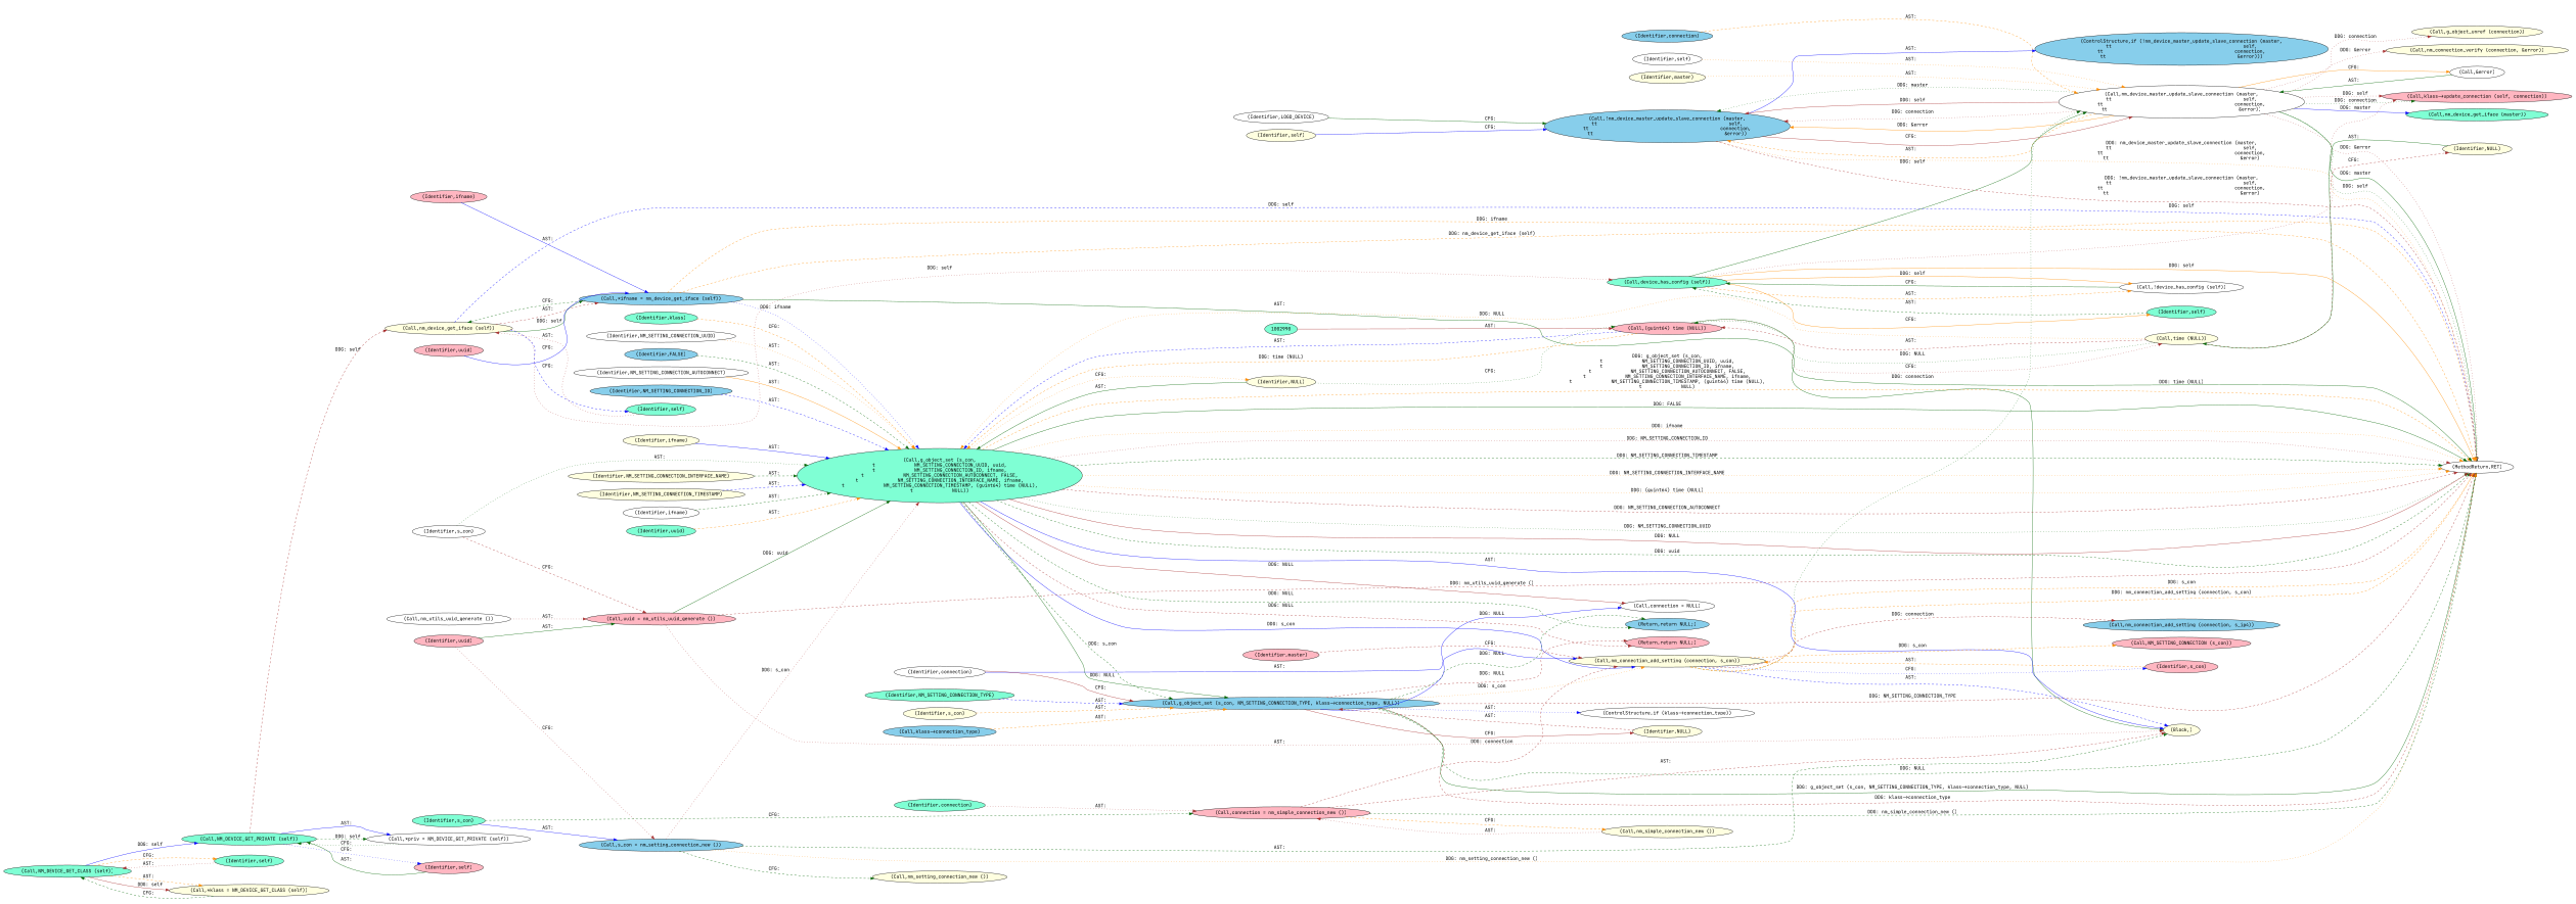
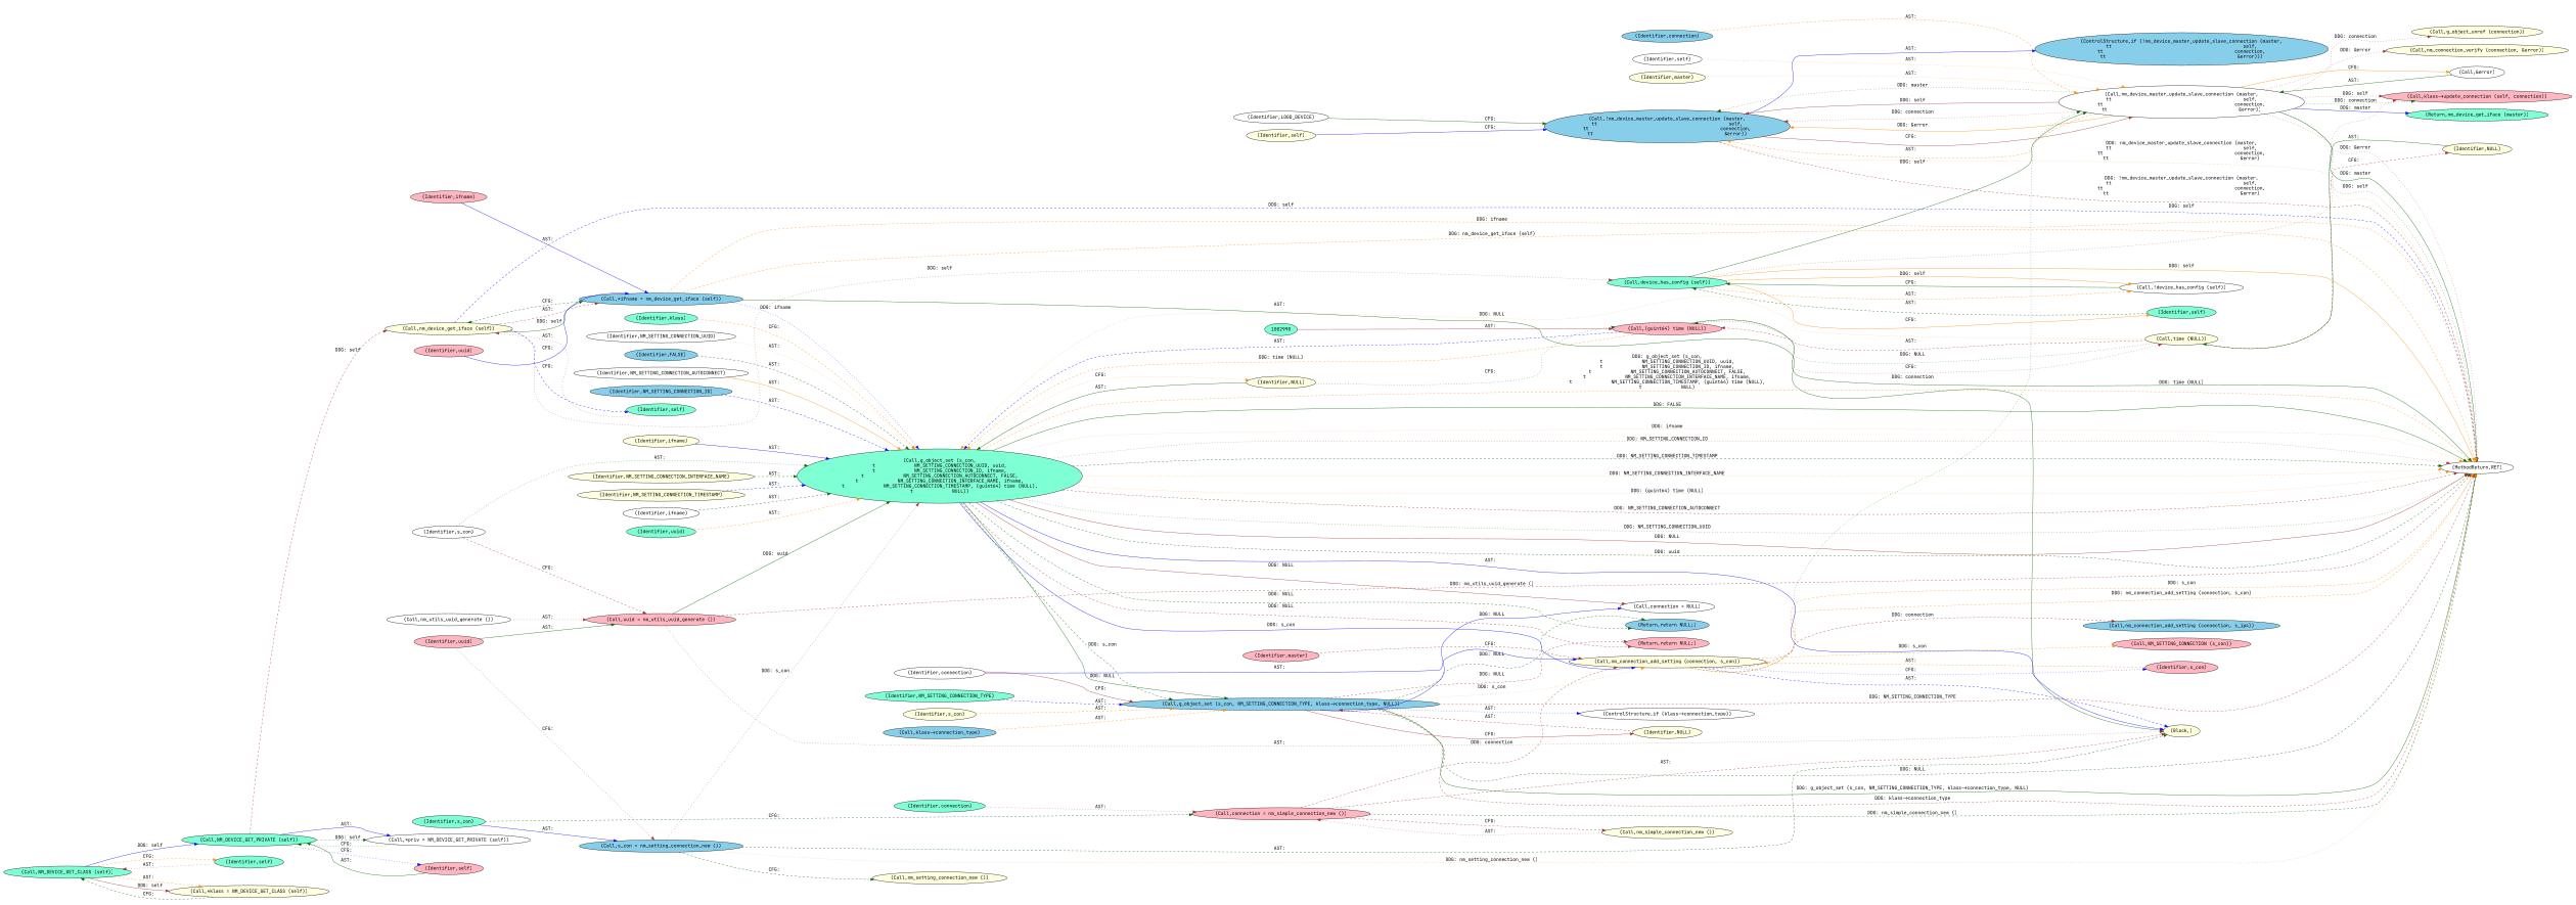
  digraph {
    fontname="JetBrains Mono"
    rankdir=LR
    node [fillcolor=lightyellow fontname="JetBrains Mono" style=filled]
    edge [color=brown fontname="JetBrains Mono" style=dashed]
    n1 [fillcolor=skyblue label="(Call,!nm_device_master_update_slave_connection (master,\n\t\t                                               self,\n\t\t                                               connection,\n\t\t                                               &error))"]
    n2 [fillcolor=white label="(Call,nm_device_master_update_slave_connection (master,\n\t\t                                               self,\n\t\t                                               connection,\n\t\t                                               &error))"]
    n3 [fillcolor=skyblue label="(ControlStructure,if (!nm_device_master_update_slave_connection (master,\n\t\t                                               self,\n\t\t                                               connection,\n\t\t                                               &error)))"]
    n4 [fillcolor=white label="(MethodReturn,RET)"]
    n5 [fillcolor=lightpink label="(Call,klass->update_connection (self, connection))"]
-   n6 [fillcolor=aquamarine label="(Call,nm_device_get_iface (master))"]
+   n6 [fillcolor=aquamarine label="(Return,nm_device_get_iface (master))"]
    n7 [fillcolor=white label="(Call,&error)"]
    n8 [label="(Call,g_object_unref (connection))"]
    n9 [label="(Call,nm_connection_verify (connection, &error))"]
    n10 [fillcolor=aquamarine label="(Call,device_has_config (self))"]
    n11 [fillcolor=white label="(Call,!device_has_config (self))"]
    n12 [fillcolor=aquamarine label="(Identifier,self)"]
    n13 [label="(Call,nm_device_get_iface (self))"]
    n14 [fillcolor=skyblue label="(Call,*ifname = nm_device_get_iface (self))"]
    n15 [fillcolor=aquamarine label="(Identifier,self)"]
    n16 [label="(Block,)"]
    n17 [fillcolor=aquamarine label="(Call,g_object_set (s_con,\n\t              NM_SETTING_CONNECTION_UUID, uuid,\n\t              NM_SETTING_CONNECTION_ID, ifname,\n\t              NM_SETTING_CONNECTION_AUTOCONNECT, FALSE,\n\t              NM_SETTING_CONNECTION_INTERFACE_NAME, ifname,\n\t              NM_SETTING_CONNECTION_TIMESTAMP, (guint64) time (NULL),\n\t              NULL))"]
    n18 [fillcolor=aquamarine label="(Call,NM_DEVICE_GET_PRIVATE (self))"]
    n19 [fillcolor=white label="(Call,*priv = NM_DEVICE_GET_PRIVATE (self))"]
    n20 [fillcolor=lightpink label="(Identifier,self)"]
    n21 [fillcolor=aquamarine label="(Call,NM_DEVICE_GET_CLASS (self))"]
    n22 [fillcolor=aquamarine label="(Identifier,self)"]
    n23 [label="(Call,*klass = NM_DEVICE_GET_CLASS (self))"]
    n24 [label="(Call,nm_connection_add_setting (connection, s_con))"]
    n25 [fillcolor=lightpink label="(Identifier,s_con)"]
    n26 [fillcolor=skyblue label="(Call,nm_connection_add_setting (connection, s_ip4))"]
    n27 [fillcolor=lightpink label="(Call,NM_SETTING_CONNECTION (s_con))"]
    n28 [fillcolor=lightpink label="(Call,connection = nm_simple_connection_new ())"]
    n29 [label="(Call,nm_simple_connection_new ())"]
    n30 [fillcolor=skyblue label="(Call,g_object_set (s_con, NM_SETTING_CONNECTION_TYPE, klass->connection_type, NULL))"]
    n31 [fillcolor=skyblue label="(Return,return NULL;)"]
    n32 [label="(Identifier,NULL)"]
    n33 [fillcolor=white label="(Call,connection = NULL)"]
    n34 [fillcolor=lightpink label="(Return,return NULL;)"]
    n35 [label="(Identifier,NULL)"]
    n36 [fillcolor=white label="(ControlStructure,if (klass->connection_type))"]
    n37 [fillcolor=lightpink label="(Call,(guint64) time (NULL))"]
    n38 [fillcolor=skyblue label="(Call,s_con = nm_setting_connection_new ())"]
    n39 [label="(Call,nm_setting_connection_new ())"]
    n40 [fillcolor=lightpink label="(Call,uuid = nm_utils_uuid_generate ())"]
    n41 [fillcolor=white label="(Call,nm_utils_uuid_generate ())"]
    n42 [label="(Call,time (NULL))"]
    n43 [label="(Identifier,NULL)"]
    n44 [fillcolor=white label="(Identifier,LOGD_DEVICE)"]
    n45 [fillcolor=skyblue label="(Identifier,connection)"]
    n46 [label="(Identifier,s_con)"]
    n47 [fillcolor=white label="(Identifier,connection)"]
    n48 [fillcolor=lightpink label="(Identifier,master)"]
    n49 [label="(Identifier,NM_SETTING_CONNECTION_INTERFACE_NAME)"]
    n50 [fillcolor=lightpink label="(Identifier,uuid)"]
    n51 [label="(Identifier,self)"]
    n52 [label="(Identifier,NM_SETTING_CONNECTION_TIMESTAMP)"]
    n53 [fillcolor=lightpink label="(Identifier,uuid)"]
    n54 [fillcolor=white label="(Identifier,ifname)"]
    n55 [fillcolor=aquamarine label="(Identifier,uuid)"]
    n56 [fillcolor=aquamarine label="(Identifier,klass)"]
    n57 [fillcolor=skyblue label="(Call,klass->connection_type)"]
    n58 [fillcolor=aquamarine label="(Identifier,connection)"]
    n59 [fillcolor=aquamarine label="(Identifier,s_con)"]
    n60 [fillcolor=white label="(Identifier,NM_SETTING_CONNECTION_UUID)"]
    n61 [fillcolor=lightpink label="(Identifier,ifname)"]
    n62 [fillcolor=skyblue label="(Identifier,FALSE)"]
    n63 [fillcolor=white label="(Identifier,s_con)"]
    n64 [fillcolor=white label="(Identifier,self)"]
    n65 [label="(Identifier,master)"]
    n66 [fillcolor=skyblue label="(Identifier,NM_SETTING_CONNECTION_ID)"]
    n67 [label="(Identifier,ifname)"]
    n68 [fillcolor=aquamarine label="(Identifier,NM_SETTING_CONNECTION_TYPE)"]
    n69 [fillcolor=white label="(Identifier,NM_SETTING_CONNECTION_AUTOCONNECT)"]
    1002990 [fillcolor=aquamarine]
    n1 -> n2 [label="CFG: " style=solid]
    n1 -> n3 [color=blue label="AST: " style=solid]
    n1 -> n4 [color=darkorange label="DDG: nm_device_master_update_slave_connection (master,\n\t\t                                               self,\n\t\t                                               connection,\n\t\t                                               &error)" style=dotted]
    n1 -> n4 [label="DDG: !nm_device_master_update_slave_connection (master,\n\t\t                                               self,\n\t\t                                               connection,\n\t\t                                               &error)"]
    n2 -> n1 [color=darkorange label="AST: "]
    n2 -> n1 [color=darkgreen label="DDG: master" style=dotted]
    n2 -> n1 [label="DDG: self" style=solid]
    n2 -> n1 [label="DDG: connection" style=dotted]
    n2 -> n1 [color=darkorange label="DDG: &error" style=solid]
    n2 -> n4 [label="DDG: &error" style=dotted]
    n2 -> n4 [color=darkgreen label="DDG: master" style=solid]
    n2 -> n4 [color=darkgreen label="DDG: self" style=dotted]
    n2 -> n5 [label="DDG: self" style=dotted]
    n2 -> n5 [color=darkgreen label="DDG: connection" style=dotted]
    n2 -> n6 [color=blue label="DDG: master" style=solid]
    n2 -> n7 [color=darkorange label="CFG: " style=solid]
    n2 -> n8 [label="DDG: connection" style=dotted]
    n2 -> n9 [label="DDG: &error" style=dotted]
    n7 -> n2 [color=darkgreen label="AST: " style=solid]
    n10 -> n2 [color=darkgreen label="DDG: self" style=solid]
    n10 -> n4 [color=darkorange label="DDG: self" style=solid]
    n10 -> n5 [label="DDG: self" style=dotted]
    n10 -> n11 [color=darkorange label="AST: "]
    n10 -> n11 [color=darkorange label="DDG: self" style=solid]
    n10 -> n12 [color=darkorange label="CFG: " style=solid]
    n11 -> n10 [color=darkgreen label="CFG: " style=solid]
    n12 -> n10 [color=darkgreen label="AST: "]
    n13 -> n4 [color=blue label="DDG: self"]
    n13 -> n10 [label="DDG: self" style=dotted]
    n13 -> n14 [label="AST: "]
    n13 -> n14 [color=darkgreen label="DDG: self" style=solid]
    n13 -> n15 [color=blue label="CFG: "]
    n14 -> n4 [color=darkorange label="DDG: ifname"]
    n14 -> n4 [color=darkorange label="DDG: nm_device_get_iface (self)"]
    n14 -> n13 [color=darkgreen label="CFG: "]
    n14 -> n16 [color=darkgreen label="AST: " style=solid]
    n14 -> n17 [color=blue label="DDG: ifname" style=dotted]
    n15 -> n13 [label="AST: " style=dotted]
    n17 -> n4 [color=darkgreen label="DDG: NM_SETTING_CONNECTION_UUID" style=dotted]
    n17 -> n4 [label="DDG: NULL" style=solid]
    n17 -> n4 [color=darkgreen label="DDG: uuid"]
    n17 -> n4 [color=darkorange label="DDG: g_object_set (s_con,\n\t              NM_SETTING_CONNECTION_UUID, uuid,\n\t              NM_SETTING_CONNECTION_ID, ifname,\n\t              NM_SETTING_CONNECTION_AUTOCONNECT, FALSE,\n\t              NM_SETTING_CONNECTION_INTERFACE_NAME, ifname,\n\t              NM_SETTING_CONNECTION_TIMESTAMP, (guint64) time (NULL),\n\t              NULL)"]
    n17 -> n4 [color=darkgreen label="DDG: FALSE" style=solid]
    n17 -> n4 [color=darkorange label="DDG: ifname" style=dotted]
    n17 -> n4 [label="DDG: NM_SETTING_CONNECTION_ID" style=dotted]
    n17 -> n4 [color=darkgreen label="DDG: NM_SETTING_CONNECTION_TIMESTAMP"]
    n17 -> n4 [color=darkorange label="DDG: NM_SETTING_CONNECTION_INTERFACE_NAME" style=dotted]
    n17 -> n4 [color=darkorange label="DDG: (guint64) time (NULL)" style=dotted]
    n17 -> n4 [label="DDG: NM_SETTING_CONNECTION_AUTOCONNECT"]
    n17 -> n16 [color=blue label="AST: " style=solid]
    n17 -> n24 [color=blue label="DDG: s_con" style=solid]
    n17 -> n30 [color=darkgreen label="DDG: s_con"]
    n17 -> n30 [color=darkgreen label="DDG: NULL" style=solid]
    n17 -> n31 [color=darkgreen label="DDG: NULL"]
    n17 -> n32 [color=darkorange label="CFG: " style=dotted]
    n17 -> n33 [label="DDG: NULL" style=solid]
    n17 -> n34 [label="DDG: NULL"]
    n18 -> n13 [label="DDG: self"]
    n18 -> n19 [color=blue label="AST: " style=solid]
    n18 -> n19 [color=darkgreen label="DDG: self"]
    n18 -> n20 [color=blue label="CFG: " style=dotted]
    n19 -> n18 [color=darkgreen label="CFG: " style=dotted]
    n20 -> n18 [color=darkgreen label="AST: " style=solid]
    n21 -> n18 [color=blue label="DDG: self" style=solid]
    n21 -> n22 [color=darkorange label="CFG: "]
    n21 -> n23 [color=darkorange label="AST: "]
    n21 -> n23 [label="DDG: self" style=solid]
    n22 -> n21 [label="AST: " style=dotted]
    n23 -> n21 [color=darkgreen label="CFG: "]
    n24 -> n2 [color=darkgreen label="DDG: connection" style=dotted]
    n24 -> n4 [color=darkorange label="DDG: s_con"]
    n24 -> n4 [color=darkorange label="DDG: nm_connection_add_setting (connection, s_con)"]
    n24 -> n16 [color=blue label="AST: "]
    n24 -> n25 [color=blue label="CFG: " style=dotted]
    n24 -> n26 [label="DDG: connection"]
    n24 -> n27 [color=darkorange label="DDG: s_con"]
    n25 -> n24 [color=darkorange label="AST: "]
    n28 -> n4 [color=darkgreen label="DDG: nm_simple_connection_new ()"]
    n28 -> n16 [label="AST: "]
    n28 -> n24 [label="DDG: connection"]
-   n28 -> n29 [color=darkorange label="CFG: "]
+   n28 -> n29 [label="CFG: "]
    n29 -> n28 [label="AST: " style=dotted]
    n30 -> n4 [label="DDG: NM_SETTING_CONNECTION_TYPE"]
    n30 -> n4 [color=darkgreen label="DDG: g_object_set (s_con, NM_SETTING_CONNECTION_TYPE, klass->connection_type, NULL)" style=solid]
    n30 -> n4 [color=darkgreen label="DDG: NULL"]
    n30 -> n4 [label="DDG: klass->connection_type"]
    n30 -> n24 [color=darkorange label="DDG: s_con" style=dotted]
    n30 -> n31 [color=darkgreen label="DDG: NULL"]
    n30 -> n33 [color=blue label="DDG: NULL" style=solid]
    n30 -> n34 [label="DDG: NULL"]
    n30 -> n35 [label="CFG: " style=solid]
    n30 -> n36 [color=blue label="AST: " style=dotted]
    n32 -> n17 [color=darkgreen label="AST: " style=solid]
    n32 -> n37 [color=darkgreen label="CFG: " style=dotted]
    n35 -> n30 [label="AST: "]
    n37 -> n4 [color=darkgreen label="DDG: time (NULL)" style=solid]
    n37 -> n17 [color=blue label="AST: "]
    n37 -> n17 [color=darkorange label="DDG: time (NULL)"]
    n37 -> n42 [label="CFG: " style=dotted]
    n38 -> n4 [color=darkorange label="DDG: nm_setting_connection_new ()" style=dotted]
    n38 -> n16 [color=darkgreen label="AST: "]
    n38 -> n17 [label="DDG: s_con" style=dotted]
    n38 -> n39 [color=darkgreen label="CFG: "]
    n40 -> n4 [label="DDG: nm_utils_uuid_generate ()"]
    n40 -> n16 [label="AST: " style=dotted]
    n40 -> n17 [color=darkgreen label="DDG: uuid" style=solid]
    n41 -> n40 [label="AST: " style=dotted]
    n42 -> n17 [color=darkorange label="DDG: NULL" style=dotted]
    n42 -> n37 [label="AST: "]
    n42 -> n37 [color=darkgreen label="DDG: NULL" style=dotted]
    n42 -> n43 [label="CFG: "]
    n43 -> n42 [color=darkgreen label="AST: " style=solid]
    n44 -> n1 [color=darkgreen label="CFG: " style=solid]
    n45 -> n2 [color=darkorange label="AST: "]
    n46 -> n30 [color=darkorange label="AST: "]
    n47 -> n24 [color=blue label="AST: " style=solid]
    n47 -> n30 [label="CFG: " style=solid]
    n48 -> n24 [label="CFG: "]
    n49 -> n17 [color=darkgreen label="AST: "]
    n50 -> n38 [label="CFG: " style=dotted]
    n50 -> n40 [color=darkgreen label="AST: " style=solid]
    n51 -> n1 [color=blue label="CFG: " style=solid]
    n52 -> n17 [color=blue label="AST: "]
    n53 -> n14 [color=blue label="CFG: " style=solid]
    n54 -> n17 [color=darkgreen label="AST: "]
    n55 -> n17 [color=darkorange label="AST: "]
    n56 -> n17 [color=darkorange label="CFG: "]
    n57 -> n30 [color=darkorange label="AST: "]
    n58 -> n28 [label="AST: " style=dotted]
    n59 -> n28 [color=darkgreen label="CFG: "]
    n59 -> n38 [color=blue label="AST: " style=solid]
    n60 -> n17 [color=darkorange label="AST: " style=dotted]
    n61 -> n14 [color=blue label="AST: " style=solid]
    n62 -> n17 [color=darkgreen label="AST: "]
    n63 -> n17 [color=darkgreen label="AST: " style=dotted]
    n63 -> n40 [label="CFG: "]
    n64 -> n2 [color=darkorange label="AST: " style=dotted]
    n65 -> n2 [color=darkorange label="AST: " style=dotted]
    n66 -> n17 [color=blue label="AST: "]
    n67 -> n17 [color=blue label="AST: " style=solid]
    n68 -> n30 [color=blue label="AST: "]
    n69 -> n17 [color=darkorange label="AST: " style=solid]
    1002990 -> n37 [label="AST: " style=solid]
  }
